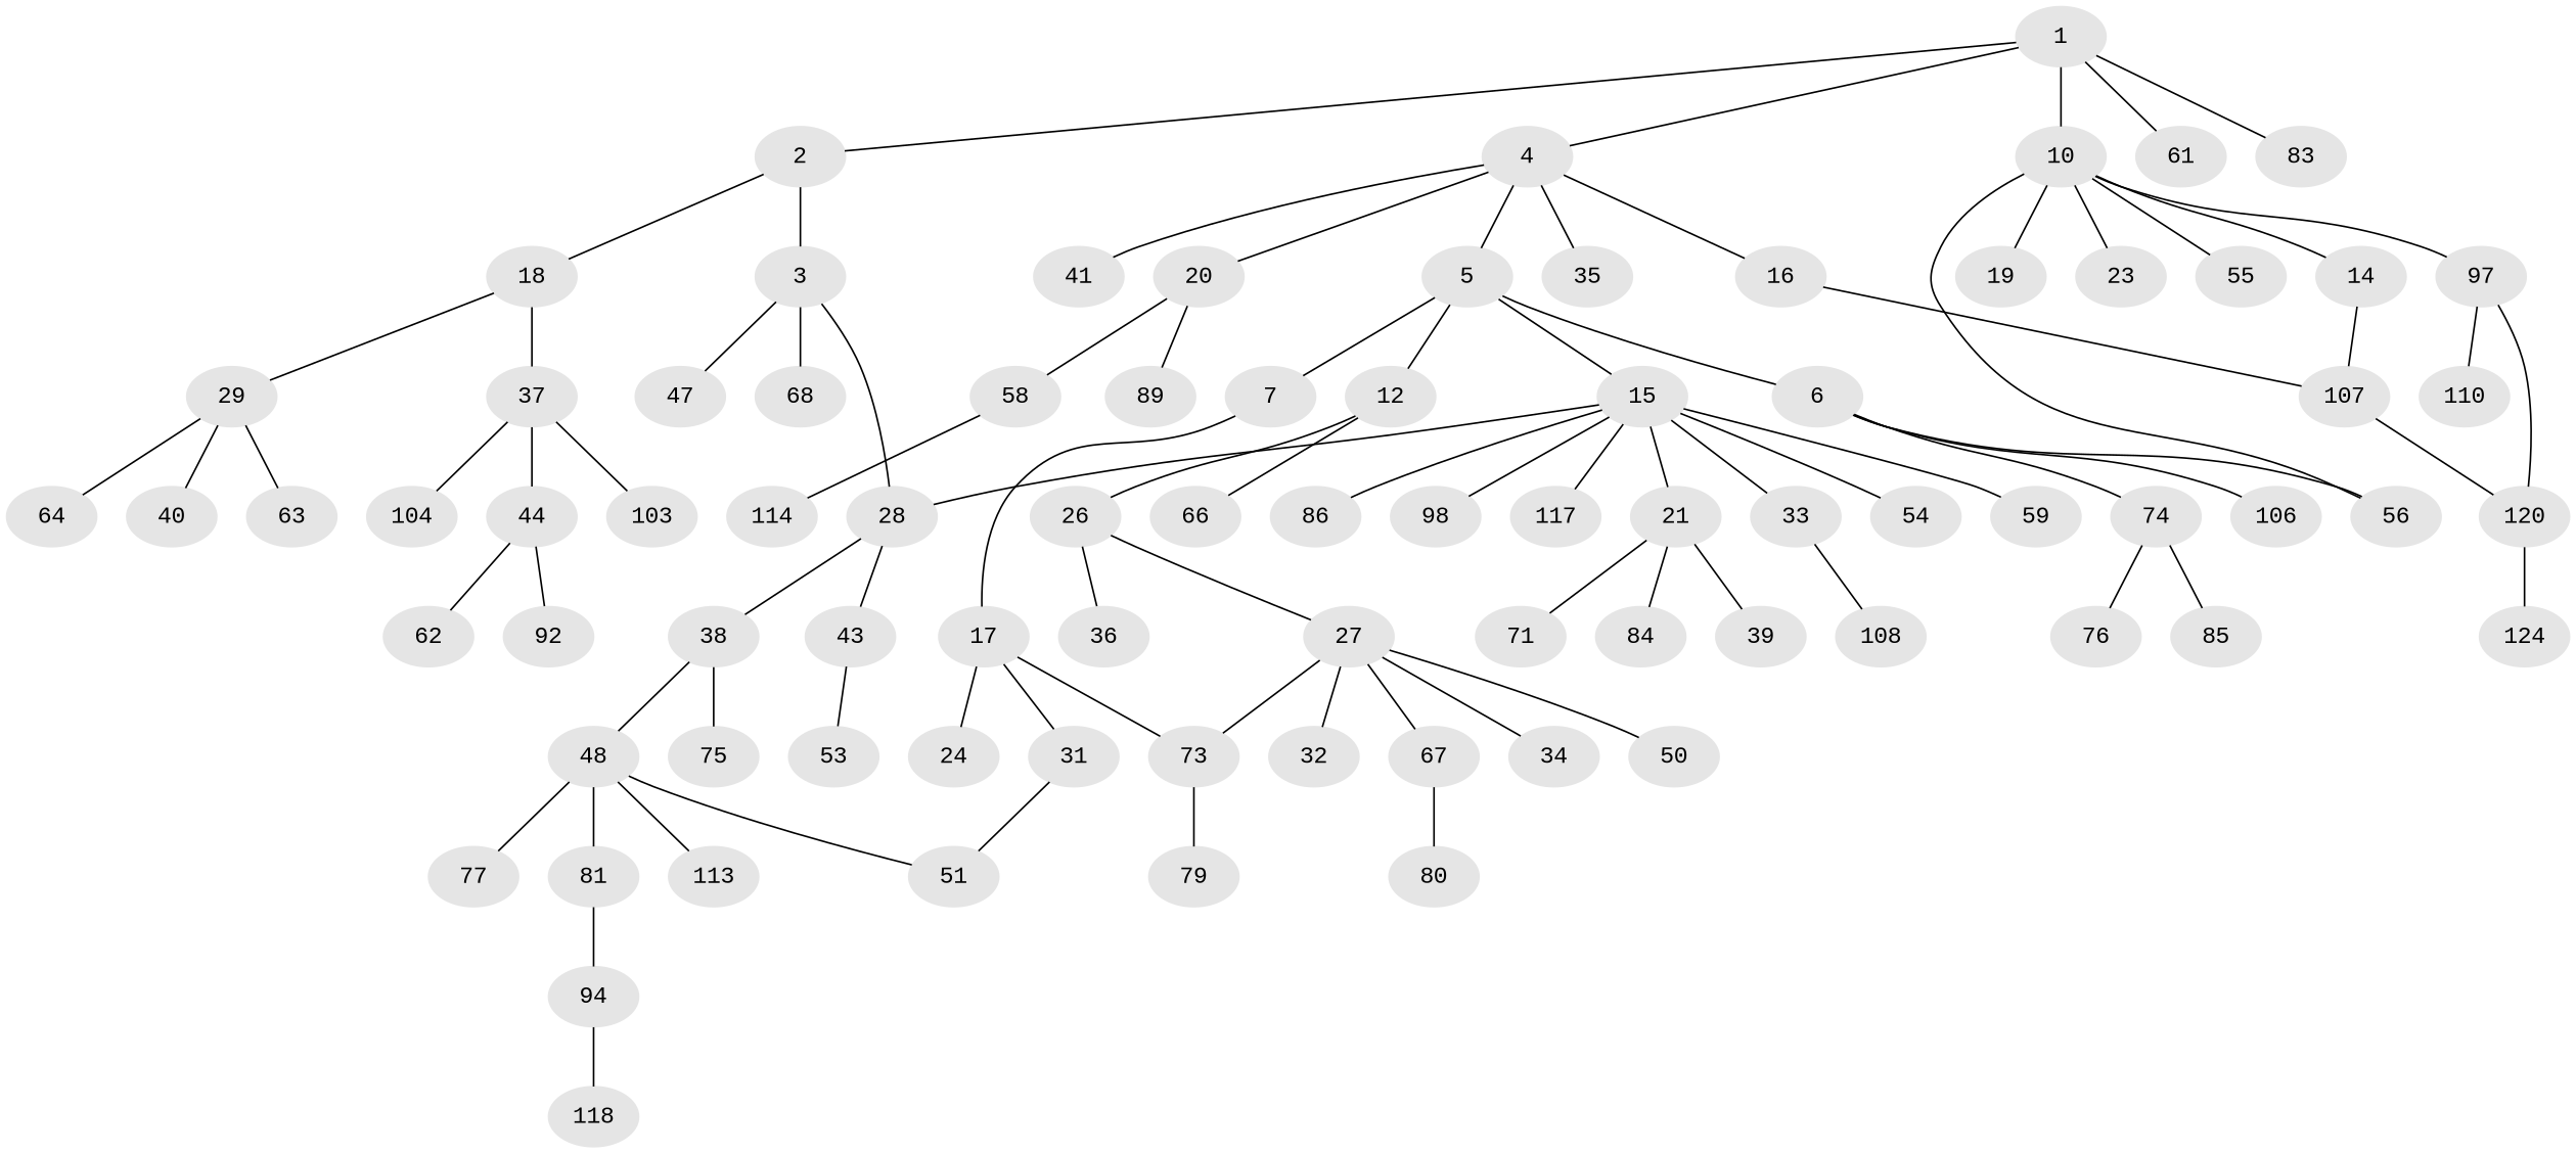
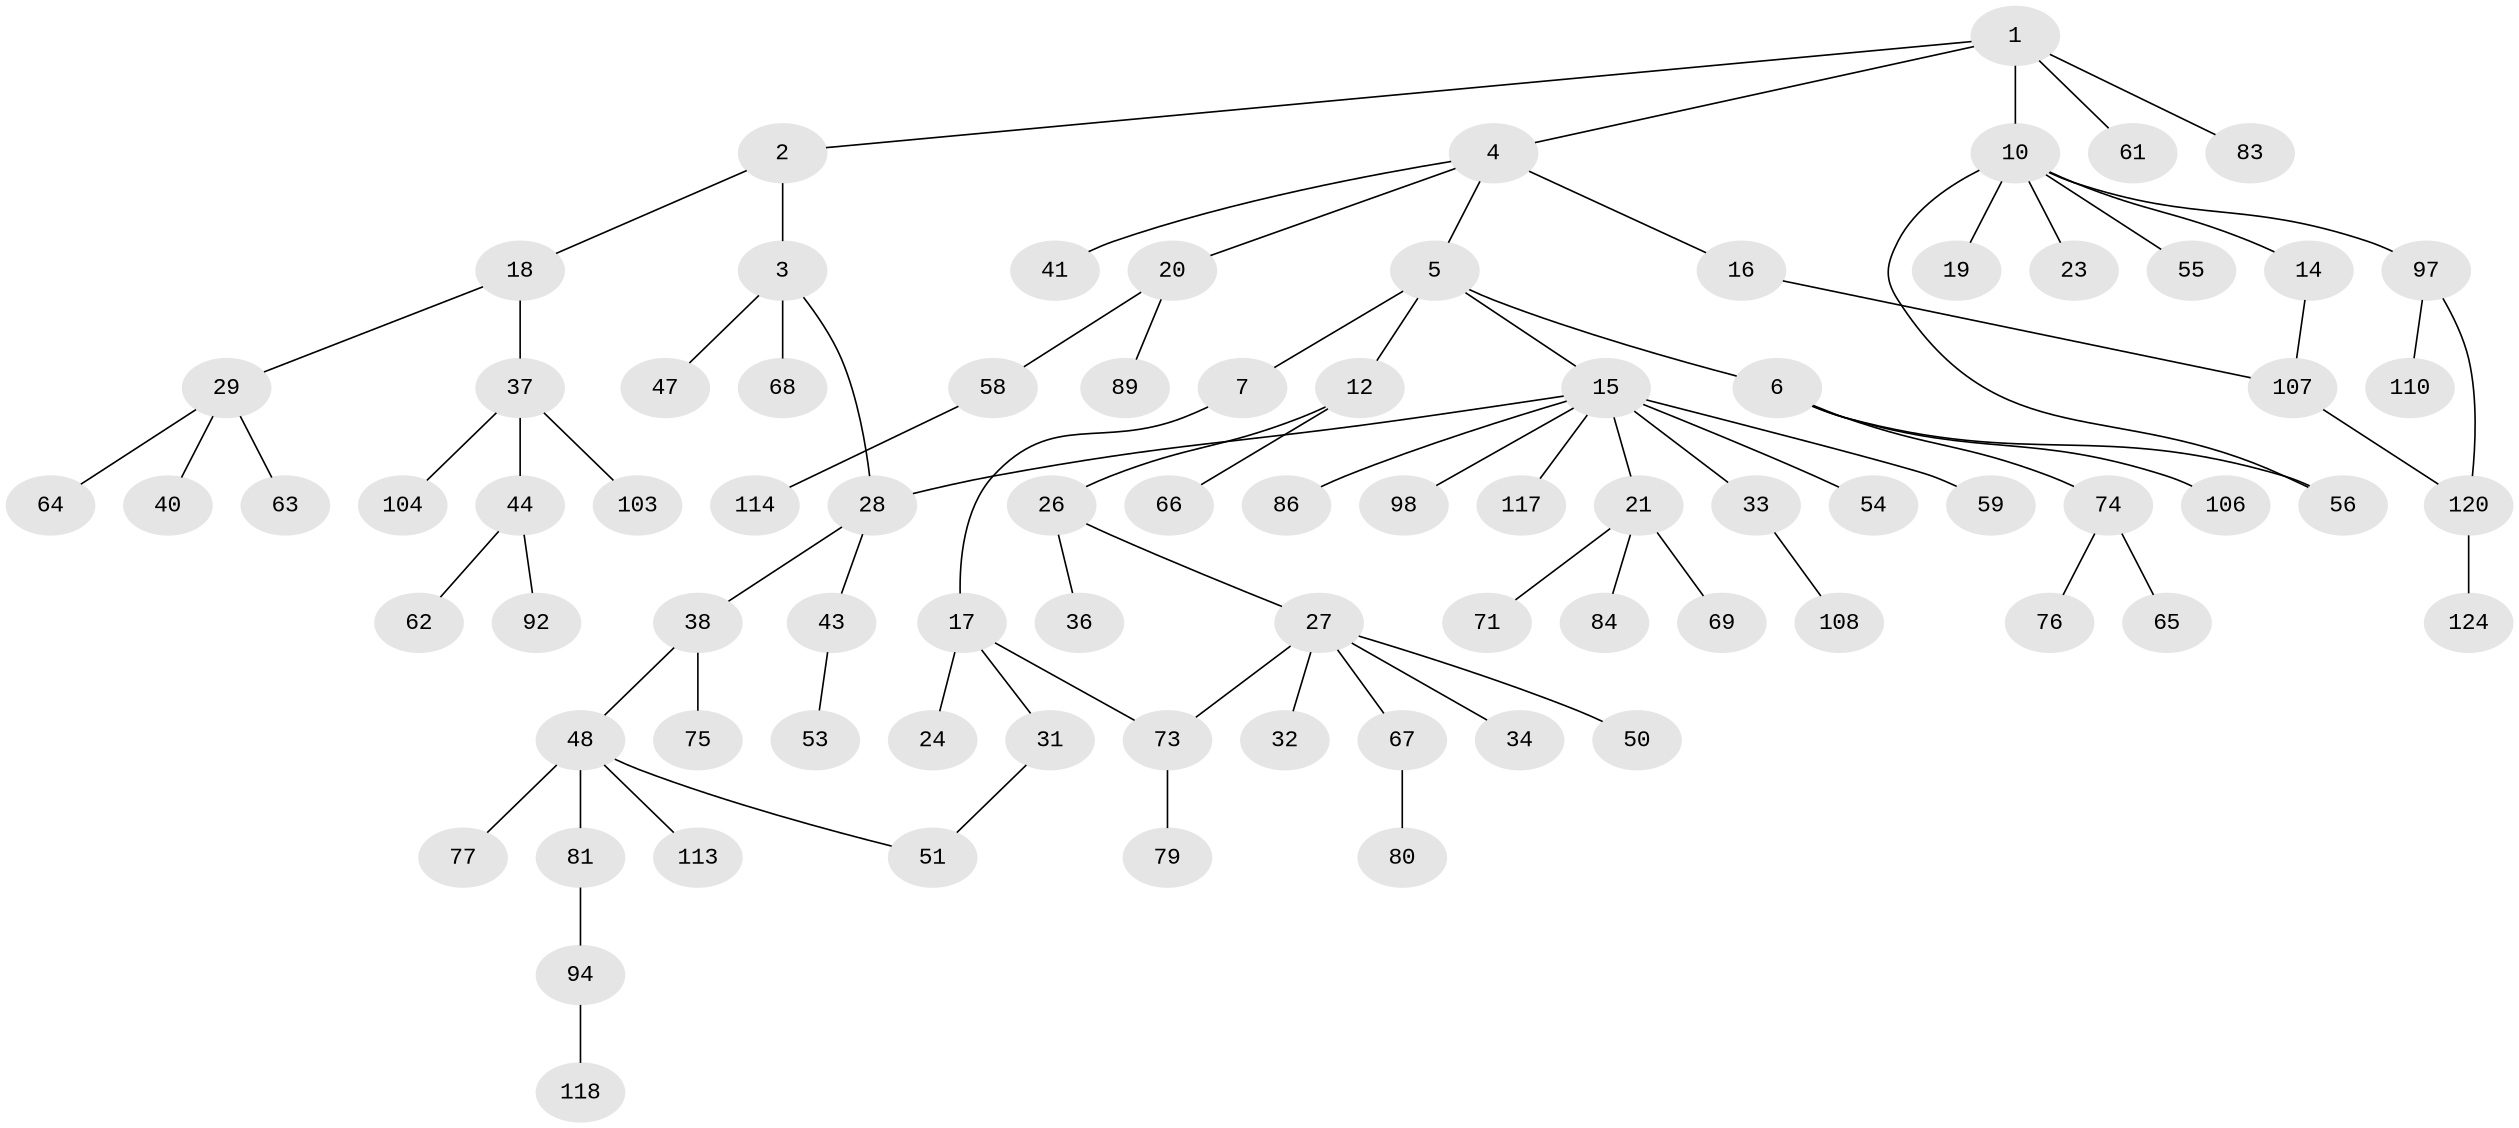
  graph {
    fontname="Liberation Mono"
    node [color=gray90 fontname="Liberation Mono" style=filled]
    edge [fontname="Liberation Mono"]
    1 [super="+9"]
    2 [super="+49"]
    4 [super="+13"]
    10 [super="+11"]
    61
    83
    3
    18
    5 [super="+8"]
    16
    20 [super="+45"]
-   35 [super="+57"]
    41 [super="+60"]
    56
    14
    19
    23
    55
    97 [super="+102"]
    28 [super="+88"]
    47
    68 [super="+105"]
    29 [super="+30"]
    37 [super="+42"]
    38
    43
    6 [super="+65"]
    7 [super="+100"]
    12 [super="+95"]
    15 [super="+25"]
    107 [super="+112"]
    58 [super="+82"]
    89
    74 [super="+109"]
    106
    17 [super="+46"]
    26
    66
    21 [super="+22"]
    33 [super="+52"]
    54 [super="+90"]
    59 [super="+116"]
    86
    98
    117
    76 [super="+111"]
-   85
+   85 [label=65]
    24
    31 [super="+87"]
    73
    110
    120 [super="+122"]
    27 [super="+69"]
    36
-   39 [super="+99"]
+   39 [super="+99" label=69]
    71
    84 [super="+101"]
    108
    51
    79
    40
    63
    64
    44
    103
    104
    114
    32
    34 [super="+70"]
    50 [super="+123"]
    67
    80
    48 [super="+72"]
    75 [super="+78"]
    53
    62 [super="+91"]
    92
    77
    81 [super="+93"]
    113
    94 [super="+96"]
    118 [super="+119"]
    124
    1 -- 2
    1 -- 4
    1 -- 10
    1 -- 61
    1 -- 83
    2 -- 3
    2 -- 18
    4 -- 5
    4 -- 16
    4 -- 20
-   4 -- 35
    4 -- 41
    10 -- 56
    10 -- 14
    10 -- 19
    10 -- 23
    10 -- 55
    10 -- 97
    3 -- 28
    3 -- 47
    3 -- 68
    18 -- 29
    18 -- 37
    5 -- 6
    5 -- 7
    5 -- 12
    5 -- 15
    16 -- 107
    20 -- 58
    20 -- 89
    14 -- 107
    97 -- 110
    97 -- 120
    28 -- 38
    28 -- 43
    29 -- 40
    29 -- 63
    29 -- 64
    37 -- 44
    37 -- 103
    37 -- 104
    38 -- 48
    38 -- 75
    43 -- 53
    6 -- 56
    6 -- 74
    6 -- 106
    7 -- 17
    12 -- 26
    12 -- 66
    15 -- 28
    15 -- 21
    15 -- 33
    15 -- 54 [weight=2]
    15 -- 59
    15 -- 86
    15 -- 98
    15 -- 117
    107 -- 120
    58 -- 114
    74 -- 76
    74 -- 85
    17 -- 24
    17 -- 31
    17 -- 73
    26 -- 27
    26 -- 36
    21 -- 39
    21 -- 71
    21 -- 84
    33 -- 108
    31 -- 51
    73 -- 79
    120 -- 124
    27 -- 73
    27 -- 32
    27 -- 34
    27 -- 50
    27 -- 67
    44 -- 62
    44 -- 92
    67 -- 80
    48 -- 51
    48 -- 77
    48 -- 81
    48 -- 113
    81 -- 94
    94 -- 118
  }
